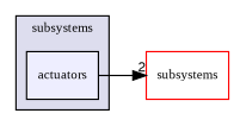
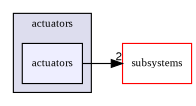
  digraph {
    compound=true
    rankdir=LR
    fontname="Liberation Serif"
    node [fontname="Liberation Serif" fontsize=10 shape=box style=filled]
    n1 [fillcolor="#eeeeff" label=actuators pencolor=black]
    n2 [color=red fillcolor=white label=subsystems]
    subgraph cluster_1 {
      bgcolor="#ddddee"
      fontsize=10
-     label=subsystems
+     label=actuators
      pencolor=black
      n1
    }
    n1 -> n2 [headlabel=2 labeldistance=1.5 labelfontname=FreeSans labelfontsize=10 fontname="Liberation Serif"]
  }
